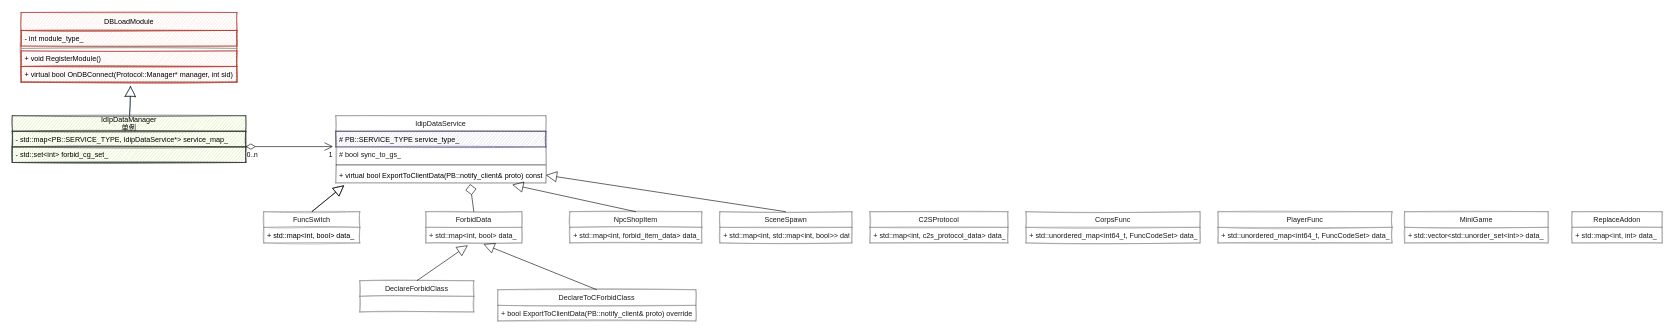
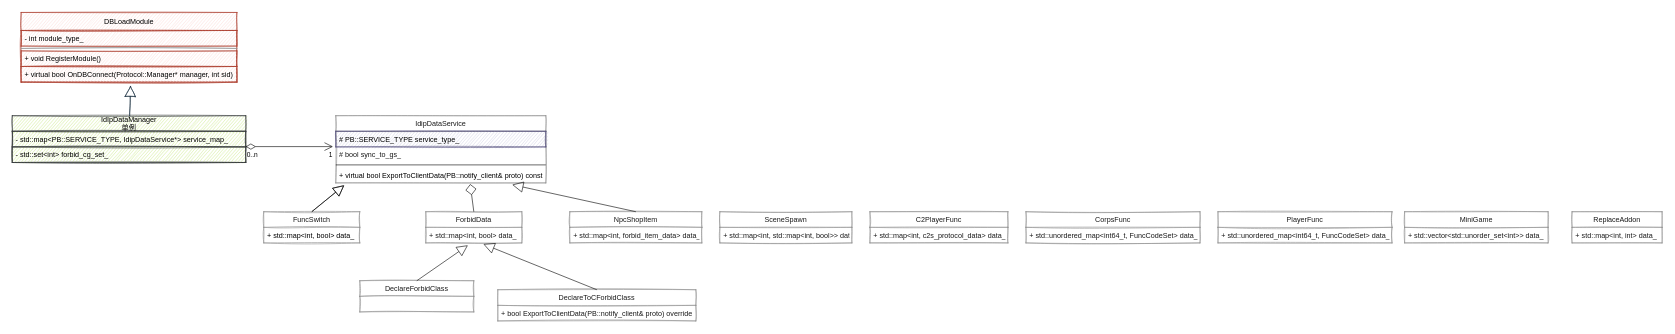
  <mxCell id="0" />
  <mxCell id="1" parent="0" />
  <mxCell id="2" value="IdIpDataManager&#10;单例" style="swimlane;fontStyle=0;childLayout=stackLayout;horizontal=1;startSize=26;fillColor=#cdeb8b;horizontalStack=0;resizeParent=1;resizeParentMax=0;resizeLast=0;collapsible=1;marginBottom=0;shadow=0;fontFamily=Helvetica;fontSize=12;align=center;sketch=1;strokeColor=#36393d;" parent="1" vertex="1"><mxGeometry x="20" y="192" width="389" height="78" as="geometry" /></mxCell>
  <mxCell id="3" value="- std::map&lt;PB::SERVICE_TYPE, IdipDataService*&gt; service_map_" style="text;strokeColor=#36393d;fillColor=#cdeb8b;align=left;verticalAlign=top;spacingLeft=4;spacingRight=4;overflow=hidden;rotatable=0;points=[[0,0.5],[1,0.5]];portConstraint=eastwest;sketch=1;" parent="2" vertex="1"><mxGeometry y="26" width="389" height="26" as="geometry" /></mxCell>
  <mxCell id="4" value="- std::set&lt;int&gt; forbid_cg_set_" style="text;strokeColor=#36393d;fillColor=#cdeb8b;align=left;verticalAlign=top;spacingLeft=4;spacingRight=4;overflow=hidden;rotatable=0;points=[[0,0.5],[1,0.5]];portConstraint=eastwest;sketch=1;" parent="2" vertex="1"><mxGeometry y="52" width="389" height="26" as="geometry" /></mxCell>
  <mxCell id="5" value="DBLoadModule" style="swimlane;fontStyle=0;childLayout=stackLayout;horizontal=1;startSize=30;horizontalStack=0;resizeParent=1;resizeParentMax=0;resizeLast=0;collapsible=1;marginBottom=0;shadow=0;fontFamily=Helvetica;fontSize=12;align=center;sketch=1;fillColor=#fad9d5;strokeColor=#ae4132;" parent="1" vertex="1"><mxGeometry x="34.75" y="20" width="359.5" height="116" as="geometry" /></mxCell>
  <mxCell id="6" value="- int module_type_" style="text;strokeColor=#ae4132;fillColor=#fad9d5;align=left;verticalAlign=top;spacingLeft=4;spacingRight=4;overflow=hidden;rotatable=0;points=[[0,0.5],[1,0.5]];portConstraint=eastwest;sketch=1;" parent="5" vertex="1"><mxGeometry y="30" width="359.5" height="26" as="geometry" /></mxCell>
  <mxCell id="7" value="" style="line;strokeWidth=1;fillColor=none;align=left;verticalAlign=middle;spacingTop=-1;spacingLeft=3;spacingRight=3;rotatable=0;labelPosition=right;points=[];portConstraint=eastwest;fontColor=#1A1A1A;sketch=1;labelBackgroundColor=#EEEEEE;strokeColor=#909090;" parent="5" vertex="1"><mxGeometry y="56" width="359.5" height="8" as="geometry" /></mxCell>
  <mxCell id="8" value="+ void RegisterModule()" style="text;strokeColor=#ae4132;fillColor=#fad9d5;align=left;verticalAlign=top;spacingLeft=4;spacingRight=4;overflow=hidden;rotatable=0;points=[[0,0.5],[1,0.5]];portConstraint=eastwest;sketch=1;" parent="5" vertex="1"><mxGeometry y="64" width="359.5" height="26" as="geometry" /></mxCell>
  <mxCell id="9" value="+ virtual bool OnDBConnect(Protocol::Manager* manager, int sid)" style="text;strokeColor=#ae4132;fillColor=#fad9d5;align=left;verticalAlign=top;spacingLeft=4;spacingRight=4;overflow=hidden;rotatable=0;points=[[0,0.5],[1,0.5]];portConstraint=eastwest;sketch=1;" parent="5" vertex="1"><mxGeometry y="90" width="359.5" height="26" as="geometry" /></mxCell>
  <mxCell id="10" value="IdipDataService" style="swimlane;fontStyle=0;childLayout=stackLayout;horizontal=1;startSize=26;fillColor=none;horizontalStack=0;resizeParent=1;resizeParentMax=0;resizeLast=0;collapsible=1;marginBottom=0;shadow=0;fontFamily=Helvetica;fontSize=12;align=center;sketch=1;strokeColor=#909090;fontColor=#1A1A1A;" parent="1" vertex="1"><mxGeometry x="559" y="192" width="350" height="112" as="geometry" /></mxCell>
  <mxCell id="11" value="# PB::SERVICE_TYPE service_type_" style="text;strokeColor=#56517e;fillColor=#d0cee2;align=left;verticalAlign=top;spacingLeft=4;spacingRight=4;overflow=hidden;rotatable=0;points=[[0,0.5],[1,0.5]];portConstraint=eastwest;sketch=1;" parent="10" vertex="1"><mxGeometry y="26" width="350" height="26" as="geometry" /></mxCell>
  <mxCell id="12" value="# bool sync_to_gs_" style="text;strokeColor=none;fillColor=none;align=left;verticalAlign=top;spacingLeft=4;spacingRight=4;overflow=hidden;rotatable=0;points=[[0,0.5],[1,0.5]];portConstraint=eastwest;fontColor=#1A1A1A;sketch=1;" parent="10" vertex="1"><mxGeometry y="52" width="350" height="26" as="geometry" /></mxCell>
  <mxCell id="13" value="" style="line;strokeWidth=1;fillColor=none;align=left;verticalAlign=middle;spacingTop=-1;spacingLeft=3;spacingRight=3;rotatable=0;labelPosition=right;points=[];portConstraint=eastwest;" parent="10" vertex="1"><mxGeometry y="78" width="350" height="8" as="geometry" /></mxCell>
  <mxCell id="14" value="+ virtual bool ExportToClientData(PB::notify_client&amp; proto) const" style="text;strokeColor=none;fillColor=none;align=left;verticalAlign=top;spacingLeft=4;spacingRight=4;overflow=hidden;rotatable=0;points=[[0,0.5],[1,0.5]];portConstraint=eastwest;" parent="10" vertex="1"><mxGeometry y="86" width="350" height="26" as="geometry" /></mxCell>
  <mxCell id="15" value="FuncSwitch" style="swimlane;fontStyle=0;childLayout=stackLayout;horizontal=1;startSize=26;fillColor=none;horizontalStack=0;resizeParent=1;resizeParentMax=0;resizeLast=0;collapsible=1;marginBottom=0;shadow=0;fontFamily=Helvetica;fontSize=12;align=center;sketch=1;strokeColor=#909090;fontColor=#1A1A1A;" parent="1" vertex="1"><mxGeometry x="439" y="352" width="160" height="52" as="geometry" /></mxCell>
  <mxCell id="16" value="+ std::map&lt;int, bool&gt; data_" style="text;strokeColor=none;fillColor=none;align=left;verticalAlign=top;spacingLeft=4;spacingRight=4;overflow=hidden;rotatable=0;points=[[0,0.5],[1,0.5]];portConstraint=eastwest;" parent="15" vertex="1"><mxGeometry y="26" width="160" height="26" as="geometry" /></mxCell>
  <mxCell id="17" value="ForbidData" style="swimlane;fontStyle=0;childLayout=stackLayout;horizontal=1;startSize=26;fillColor=none;horizontalStack=0;resizeParent=1;resizeParentMax=0;resizeLast=0;collapsible=1;marginBottom=0;shadow=0;fontFamily=Helvetica;fontSize=12;align=center;sketch=1;strokeColor=#909090;fontColor=#1A1A1A;" parent="1" vertex="1"><mxGeometry x="709" y="352" width="160" height="52" as="geometry" /></mxCell>
  <mxCell id="18" value="+ std::map&lt;int, bool&gt; data_" style="text;strokeColor=none;fillColor=none;align=left;verticalAlign=top;spacingLeft=4;spacingRight=4;overflow=hidden;rotatable=0;points=[[0,0.5],[1,0.5]];portConstraint=eastwest;fontColor=#1A1A1A;sketch=1;" parent="17" vertex="1"><mxGeometry y="26" width="160" height="26" as="geometry" /></mxCell>
  <mxCell id="19" value="" style="endArrow=block;endSize=16;endFill=0;html=1;sketch=1;labelBackgroundColor=#EEEEEE;strokeColor=#182E3E;fontColor=#1A1A1A;" parent="1" source="2" edge="1"><mxGeometry width="160" relative="1" as="geometry"><mxPoint x="-281" y="380" as="sourcePoint" /><mxPoint x="217" y="142" as="targetPoint" /></mxGeometry></mxCell>
  <mxCell id="20" value="DeclareForbidClass" style="swimlane;fontStyle=0;childLayout=stackLayout;horizontal=1;startSize=26;fillColor=none;horizontalStack=0;resizeParent=1;resizeParentMax=0;resizeLast=0;collapsible=1;marginBottom=0;shadow=0;fontFamily=Helvetica;fontSize=12;align=center;sketch=1;strokeColor=#909090;fontColor=#1A1A1A;" parent="1" vertex="1"><mxGeometry x="599" y="467" width="190" height="52" as="geometry" /></mxCell>
  <mxCell id="21" value="DeclareToCForbidClass" style="swimlane;fontStyle=0;childLayout=stackLayout;horizontal=1;startSize=26;fillColor=none;horizontalStack=0;resizeParent=1;resizeParentMax=0;resizeLast=0;collapsible=1;marginBottom=0;shadow=0;fontFamily=Helvetica;fontSize=12;align=center;sketch=1;strokeColor=#909090;fontColor=#1A1A1A;" parent="1" vertex="1"><mxGeometry x="829" y="482" width="330" height="52" as="geometry" /></mxCell>
  <mxCell id="22" value="+ bool ExportToClientData(PB::notify_client&amp; proto) override" style="text;strokeColor=none;fillColor=none;align=left;verticalAlign=top;spacingLeft=4;spacingRight=4;overflow=hidden;rotatable=0;points=[[0,0.5],[1,0.5]];portConstraint=eastwest;fontColor=#1A1A1A;sketch=1;" parent="21" vertex="1"><mxGeometry y="26" width="330" height="26" as="geometry" /></mxCell>
  <mxCell id="23" value="NpcShopItem" style="swimlane;fontStyle=0;childLayout=stackLayout;horizontal=1;startSize=26;fillColor=none;horizontalStack=0;resizeParent=1;resizeParentMax=0;resizeLast=0;collapsible=1;marginBottom=0;shadow=0;fontFamily=Helvetica;fontSize=12;align=center;sketch=1;strokeColor=#909090;fontColor=#1A1A1A;" parent="1" vertex="1"><mxGeometry x="949" y="352" width="220" height="52" as="geometry" /></mxCell>
  <mxCell id="24" value="+ std::map&lt;int, forbid_item_data&gt; data_" style="text;strokeColor=none;fillColor=none;align=left;verticalAlign=top;spacingLeft=4;spacingRight=4;overflow=hidden;rotatable=0;points=[[0,0.5],[1,0.5]];portConstraint=eastwest;fontColor=#1A1A1A;sketch=1;" parent="23" vertex="1"><mxGeometry y="26" width="220" height="26" as="geometry" /></mxCell>
  <mxCell id="25" value="SceneSpawn" style="swimlane;fontStyle=0;childLayout=stackLayout;horizontal=1;startSize=26;fillColor=none;horizontalStack=0;resizeParent=1;resizeParentMax=0;resizeLast=0;collapsible=1;marginBottom=0;shadow=0;fontFamily=Helvetica;fontSize=12;align=center;sketch=1;strokeColor=#909090;fontColor=#1A1A1A;" parent="1" vertex="1"><mxGeometry x="1199" y="352" width="220" height="52" as="geometry" /></mxCell>
  <mxCell id="26" value="+ std::map&lt;int, std::map&lt;int, bool&gt;&gt; data_" style="text;strokeColor=none;fillColor=none;align=left;verticalAlign=top;spacingLeft=4;spacingRight=4;overflow=hidden;rotatable=0;points=[[0,0.5],[1,0.5]];portConstraint=eastwest;fontColor=#1A1A1A;sketch=1;" parent="25" vertex="1"><mxGeometry y="26" width="220" height="26" as="geometry" /></mxCell>
- <mxCell id="27" value="C2SProtocol" style="swimlane;fontStyle=0;childLayout=stackLayout;horizontal=1;startSize=26;fillColor=none;horizontalStack=0;resizeParent=1;resizeParentMax=0;resizeLast=0;collapsible=1;marginBottom=0;shadow=0;fontFamily=Helvetica;fontSize=12;align=center;sketch=1;strokeColor=#909090;fontColor=#1A1A1A;" parent="1" vertex="1"><mxGeometry x="1449" y="352" width="230" height="52" as="geometry" /></mxCell>
+ <mxCell id="27" value="C2PlayerFunc" style="swimlane;fontStyle=0;childLayout=stackLayout;horizontal=1;startSize=26;fillColor=none;horizontalStack=0;resizeParent=1;resizeParentMax=0;resizeLast=0;collapsible=1;marginBottom=0;shadow=0;fontFamily=Helvetica;fontSize=12;align=center;sketch=1;strokeColor=#909090;fontColor=#1A1A1A;" parent="1" vertex="1"><mxGeometry x="1449" y="352" width="230" height="52" as="geometry" /></mxCell>
  <mxCell id="28" value="+ std::map&lt;int, c2s_protocol_data&gt; data_" style="text;strokeColor=none;fillColor=none;align=left;verticalAlign=top;spacingLeft=4;spacingRight=4;overflow=hidden;rotatable=0;points=[[0,0.5],[1,0.5]];portConstraint=eastwest;fontColor=#1A1A1A;sketch=1;" parent="27" vertex="1"><mxGeometry y="26" width="230" height="26" as="geometry" /></mxCell>
  <mxCell id="29" value="CorpsFunc" style="swimlane;fontStyle=0;childLayout=stackLayout;horizontal=1;startSize=26;fillColor=none;horizontalStack=0;resizeParent=1;resizeParentMax=0;resizeLast=0;collapsible=1;marginBottom=0;shadow=0;fontFamily=Helvetica;fontSize=12;align=center;sketch=1;strokeColor=#909090;fontColor=#1A1A1A;" parent="1" vertex="1"><mxGeometry x="1709" y="352" width="290" height="52" as="geometry" /></mxCell>
  <mxCell id="30" value="+ std::unordered_map&lt;int64_t, FuncCodeSet&gt; data_" style="text;strokeColor=none;fillColor=none;align=left;verticalAlign=top;spacingLeft=4;spacingRight=4;overflow=hidden;rotatable=0;points=[[0,0.5],[1,0.5]];portConstraint=eastwest;fontColor=#1A1A1A;sketch=1;" parent="29" vertex="1"><mxGeometry y="26" width="290" height="26" as="geometry" /></mxCell>
  <mxCell id="31" value="PlayerFunc" style="swimlane;fontStyle=0;childLayout=stackLayout;horizontal=1;startSize=26;fillColor=none;horizontalStack=0;resizeParent=1;resizeParentMax=0;resizeLast=0;collapsible=1;marginBottom=0;shadow=0;fontFamily=Helvetica;fontSize=12;align=center;sketch=1;strokeColor=#909090;fontColor=#1A1A1A;" parent="1" vertex="1"><mxGeometry x="2029" y="352" width="290" height="52" as="geometry" /></mxCell>
  <mxCell id="32" value="+ std::unordered_map&lt;int64_t, FuncCodeSet&gt; data_" style="text;strokeColor=none;fillColor=none;align=left;verticalAlign=top;spacingLeft=4;spacingRight=4;overflow=hidden;rotatable=0;points=[[0,0.5],[1,0.5]];portConstraint=eastwest;fontColor=#1A1A1A;sketch=1;" parent="31" vertex="1"><mxGeometry y="26" width="290" height="26" as="geometry" /></mxCell>
  <mxCell id="33" value="MiniGame" style="swimlane;fontStyle=0;childLayout=stackLayout;horizontal=1;startSize=26;fillColor=none;horizontalStack=0;resizeParent=1;resizeParentMax=0;resizeLast=0;collapsible=1;marginBottom=0;shadow=0;fontFamily=Helvetica;fontSize=12;align=center;sketch=1;strokeColor=#909090;fontColor=#1A1A1A;" parent="1" vertex="1"><mxGeometry x="2340" y="352" width="239" height="52" as="geometry" /></mxCell>
  <mxCell id="34" value="+ std::vector&lt;std::unorder_set&lt;int&gt;&gt; data_" style="text;strokeColor=none;fillColor=none;align=left;verticalAlign=top;spacingLeft=4;spacingRight=4;overflow=hidden;rotatable=0;points=[[0,0.5],[1,0.5]];portConstraint=eastwest;fontColor=#1A1A1A;sketch=1;" parent="33" vertex="1"><mxGeometry y="26" width="239" height="26" as="geometry" /></mxCell>
  <mxCell id="35" value="ReplaceAddon" style="swimlane;fontStyle=0;childLayout=stackLayout;horizontal=1;startSize=26;fillColor=none;horizontalStack=0;resizeParent=1;resizeParentMax=0;resizeLast=0;collapsible=1;marginBottom=0;shadow=0;fontFamily=Helvetica;fontSize=12;align=center;sketch=1;strokeColor=#909090;fontColor=#1A1A1A;" parent="1" vertex="1"><mxGeometry x="2619" y="352" width="150" height="52" as="geometry" /></mxCell>
  <mxCell id="36" value="+ std::map&lt;int, int&gt; data_" style="text;strokeColor=none;fillColor=none;align=left;verticalAlign=top;spacingLeft=4;spacingRight=4;overflow=hidden;rotatable=0;points=[[0,0.5],[1,0.5]];portConstraint=eastwest;fontColor=#1A1A1A;sketch=1;" parent="35" vertex="1"><mxGeometry y="26" width="150" height="26" as="geometry" /></mxCell>
  <mxCell id="37" value="" style="endArrow=block;endSize=16;endFill=0;html=1;entryX=0.04;entryY=1.154;entryDx=0;entryDy=0;entryPerimeter=0;exitX=0.5;exitY=0;exitDx=0;exitDy=0;" parent="1" source="15" target="14" edge="1"><mxGeometry width="160" relative="1" as="geometry"><mxPoint x="319" y="562" as="sourcePoint" /><mxPoint x="479" y="562" as="targetPoint" /></mxGeometry></mxCell>
  <mxCell id="38" value="" style="endArrow=block;endSize=16;endFill=0;html=1;entryX=0.04;entryY=1.154;entryDx=0;entryDy=0;entryPerimeter=0;" parent="1" target="14" edge="1"><mxGeometry width="160" relative="1" as="geometry"><mxPoint x="519" y="352" as="sourcePoint" /><mxPoint x="573" y="308.004" as="targetPoint" /></mxGeometry></mxCell>
  <mxCell id="39" value="" style="endArrow=block;endSize=16;endFill=0;html=1;exitX=0.5;exitY=0;exitDx=0;exitDy=0;entryX=0.84;entryY=1.115;entryDx=0;entryDy=0;entryPerimeter=0;" parent="1" source="23" target="14" edge="1"><mxGeometry width="160" relative="1" as="geometry"><mxPoint x="139" y="572" as="sourcePoint" /><mxPoint x="299" y="572" as="targetPoint" /></mxGeometry></mxCell>
  <mxCell id="40" value="" style="endArrow=diamond;endSize=16;endFill=0;html=1;entryX=0.64;entryY=1.077;entryDx=0;entryDy=0;entryPerimeter=0;exitX=0.5;exitY=0;exitDx=0;exitDy=0;" parent="1" source="17" target="14" edge="1"><mxGeometry width="160" relative="1" as="geometry"><mxPoint x="149" y="534" as="sourcePoint" /><mxPoint x="309" y="534" as="targetPoint" /></mxGeometry></mxCell>
- <mxCell id="41" value="" style="endArrow=block;endSize=16;endFill=0;html=1;exitX=0.5;exitY=0;exitDx=0;exitDy=0;entryX=1;entryY=0.5;entryDx=0;entryDy=0;" parent="1" source="25" target="14" edge="1"><mxGeometry width="160" relative="1" as="geometry"><mxPoint x="359" y="562" as="sourcePoint" /><mxPoint x="519" y="562" as="targetPoint" /></mxGeometry></mxCell>
  <mxCell id="42" value="" style="endArrow=block;endSize=16;endFill=0;html=1;exitX=0.5;exitY=0;exitDx=0;exitDy=0;entryX=0.438;entryY=1.154;entryDx=0;entryDy=0;entryPerimeter=0;" parent="1" source="20" target="18" edge="1"><mxGeometry width="160" relative="1" as="geometry"><mxPoint x="349" y="612" as="sourcePoint" /><mxPoint x="509" y="612" as="targetPoint" /></mxGeometry></mxCell>
  <mxCell id="43" value="" style="endArrow=block;endSize=16;endFill=0;html=1;exitX=0.5;exitY=0;exitDx=0;exitDy=0;entryX=0.6;entryY=1.077;entryDx=0;entryDy=0;entryPerimeter=0;" parent="1" source="21" target="18" edge="1"><mxGeometry width="160" relative="1" as="geometry"><mxPoint x="526" y="622" as="sourcePoint" /><mxPoint x="686" y="622" as="targetPoint" /></mxGeometry></mxCell>
  <mxCell id="44" value="" style="endArrow=open;html=1;endSize=12;startArrow=diamondThin;startSize=14;startFill=0;edgeStyle=orthogonalEdgeStyle;" parent="1" edge="1"><mxGeometry relative="1" as="geometry"><mxPoint x="409" y="243.5" as="sourcePoint" /><mxPoint x="554.25" y="243.5" as="targetPoint" /></mxGeometry></mxCell>
  <mxCell id="45" value="0..n" style="edgeLabel;resizable=0;html=1;align=left;verticalAlign=top;" parent="44" connectable="0" vertex="1"><mxGeometry x="-1" relative="1" as="geometry" /></mxCell>
  <mxCell id="46" value="1" style="edgeLabel;resizable=0;html=1;align=right;verticalAlign=top;" parent="44" connectable="0" vertex="1"><mxGeometry x="1" relative="1" as="geometry" /></mxCell>
